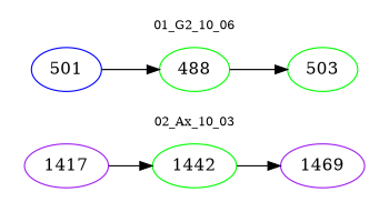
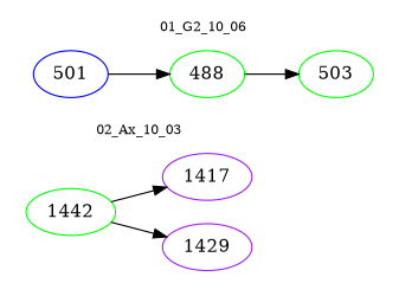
  digraph {
    rankdir=LR
    node [color=green]
    edge [color=black]
    n1 [label=1442]
-   n2 [color=purple label=1469]
+   n2 [color=purple label=1429]
    n3 [color=purple label=1417]
    n4 [label=488]
    n5 [label=503]
    n6 [color=blue label=501]
    subgraph cluster_1 {
      color=white
      fontsize=10
      label="02_Ax_10_03"
      n1
      n2
      n3
    }
    subgraph cluster_2 {
      color=white
      fontsize=10
      label="01_G2_10_06"
      n4
      n5
      n6
    }
    n1 -> n2
-   n3 -> n1
+   n1 -> n3
    n4 -> n5
    n6 -> n4
  }
